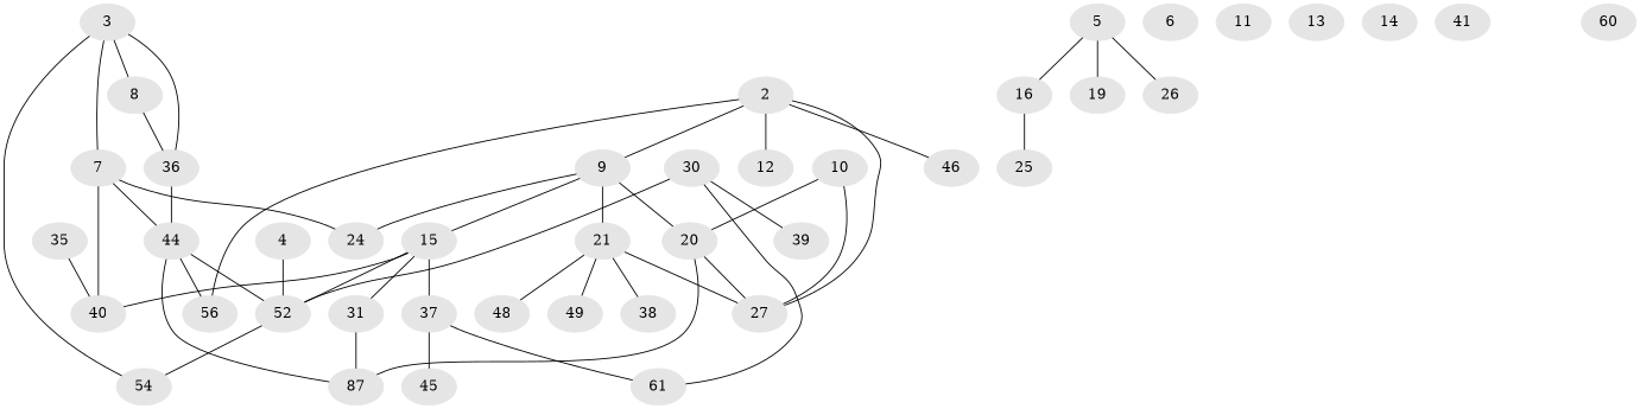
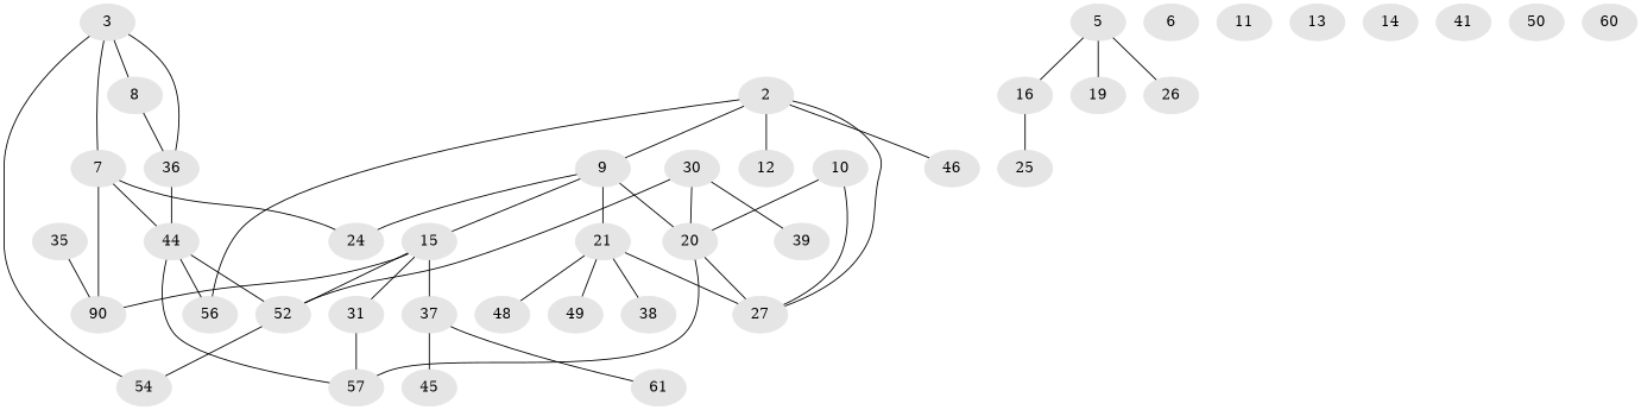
  graph {
    node [color=gray90 style=filled]
    7 [super="+29"]
    24
-   40 [super="+58"]
+   40 [super="+58" label=90]
    44 [super="+55"]
    2 [super="+33"]
    9 [super="+43"]
    12 [super="+63"]
    27 [super="+64"]
    46
    56
    15 [super="+34"]
    20 [super="+22"]
    21 [super="+28"]
    3 [super="+17"]
    8
    54
    36 [super="+51"]
    35
    52 [super="+59"]
-   4
    5 [super="+18"]
    16 [super="+62"]
    19
    26
    25 [super="+47"]
    6
-   57 [label=87]
+   57
    31 [super="+32"]
    37 [super="+42"]
    38
    48
    49
    10 [super="+23"]
    11
    13
    14
    61
    45
    30 [super="+53"]
    39
    41
+   50
    60
    7 -- 24
    7 -- 40
    7 -- 44
    44 -- 56
    44 -- 52
    44 -- 57
    2 -- 9
    2 -- 12
    2 -- 27
    2 -- 46
    2 -- 56
    9 -- 24
    9 -- 15
    9 -- 20
    9 -- 21
    15 -- 40
    15 -- 52
    15 -- 31
    15 -- 37
    20 -- 27
    20 -- 57
    21 -- 27
    21 -- 38
    21 -- 48
    21 -- 49
    3 -- 7
    3 -- 8
    3 -- 54
    3 -- 36
    8 -- 36
    36 -- 44
    35 -- 40
    52 -- 54
-   4 -- 52
    5 -- 16
    5 -- 19
    5 -- 26
    16 -- 25
    31 -- 57
    37 -- 61
    37 -- 45
    10 -- 27
    10 -- 20
    30 -- 52
-   30 -- 61
+   30 -- 20
    30 -- 39
  }
